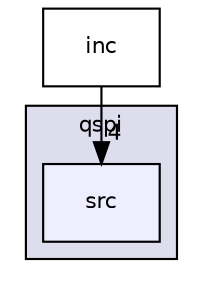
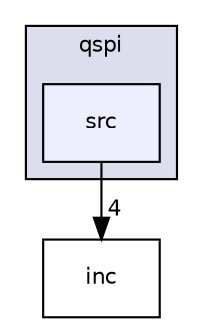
  digraph {
    compound=true
    node [fontname=Helvetica fontsize=10 shape=box]
    n1 [fillcolor="#eeeeff" label=src pencolor=black style=filled]
    n2 [label=inc]
    subgraph cluster_1 {
      bgcolor="#ddddee"
      fontname=Helvetica
      fontsize=10
      label=qspi
      pencolor=black
      n1
    }
-   n2 -> n1 [headlabel=4 labeldistance=1.5 labelfontname=Helvetica labelfontsize=10]
+   n1 -> n2 [headlabel=4 labeldistance=1.5 labelfontname=Helvetica labelfontsize=10]
  }
